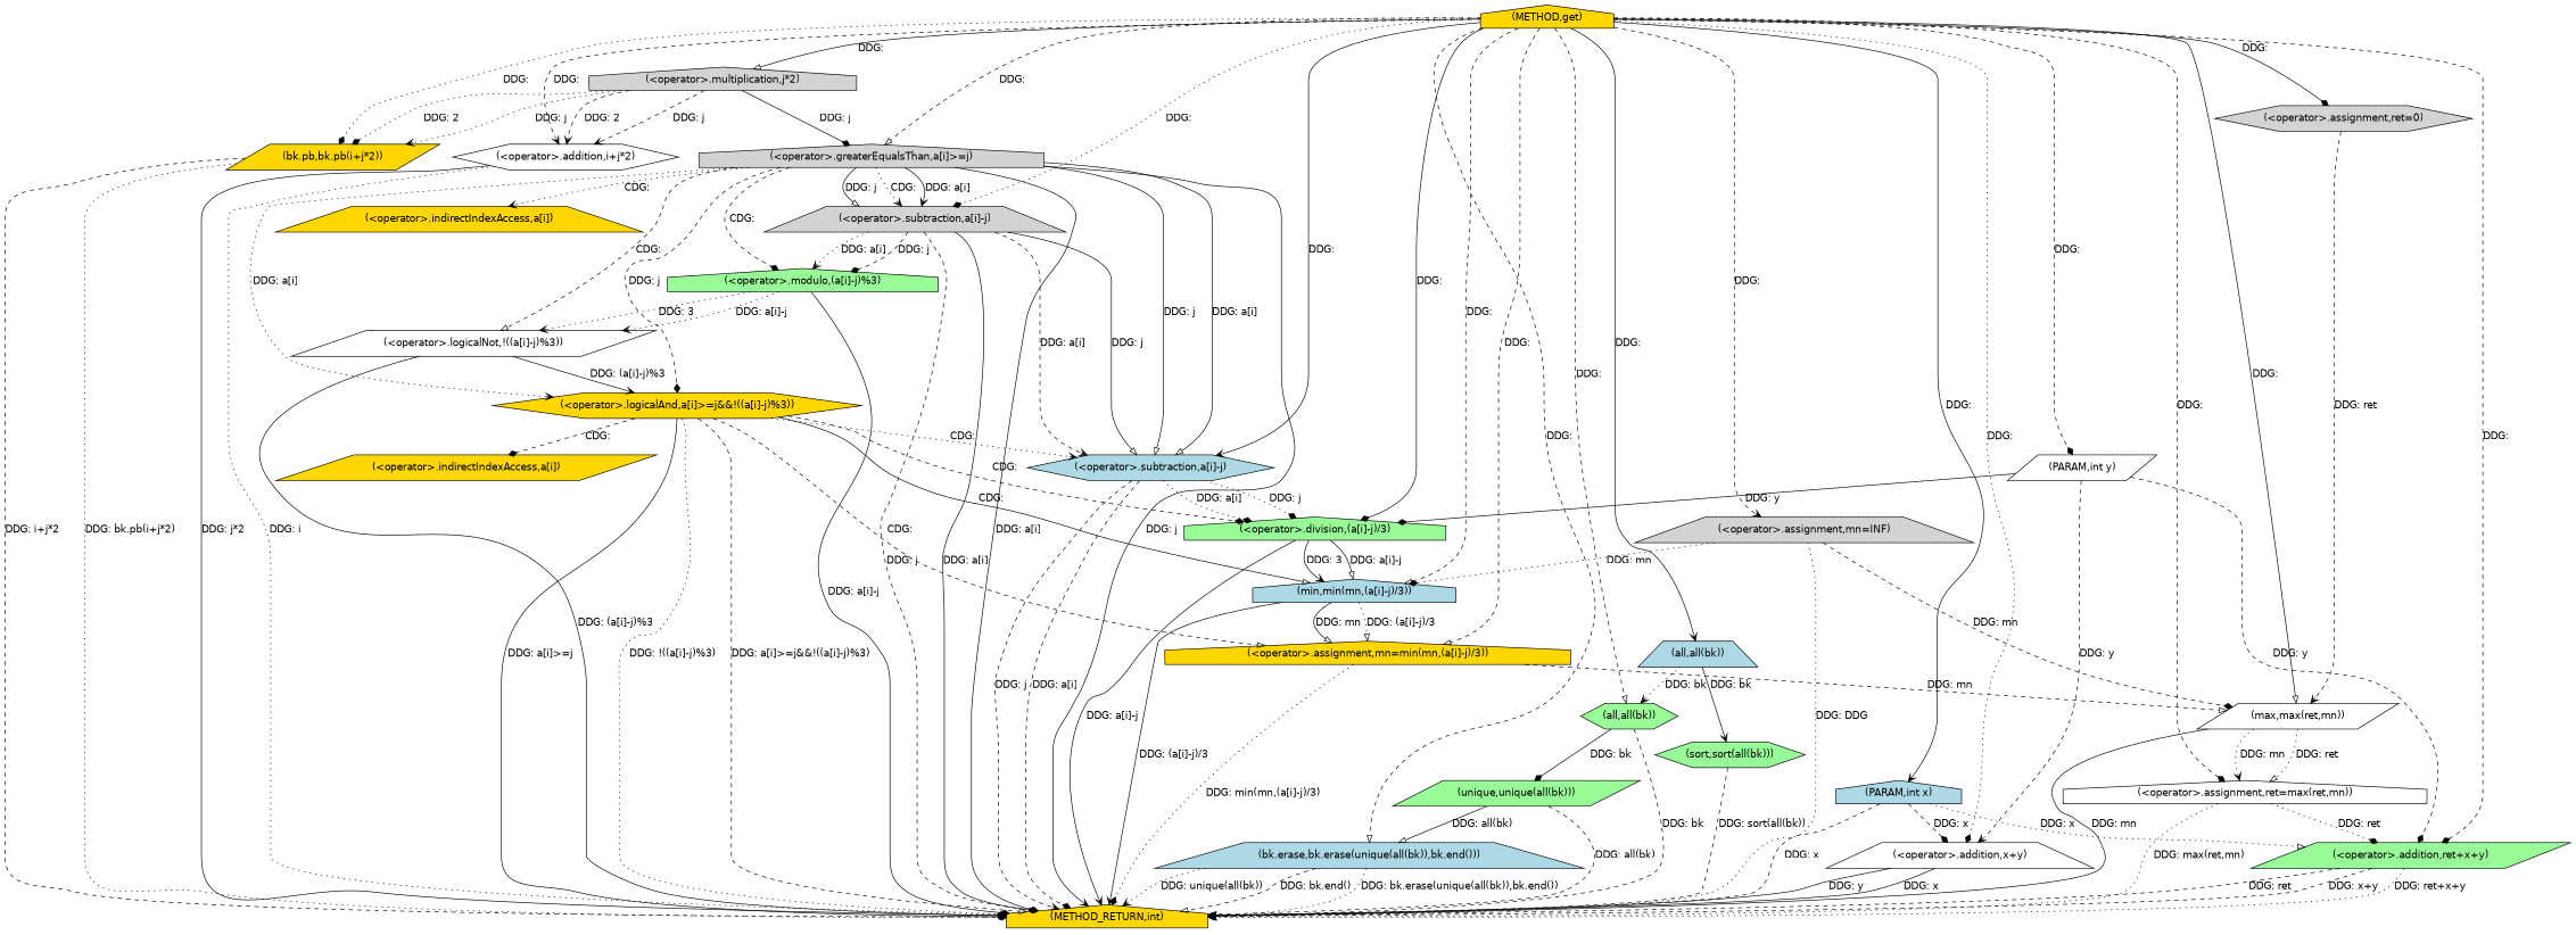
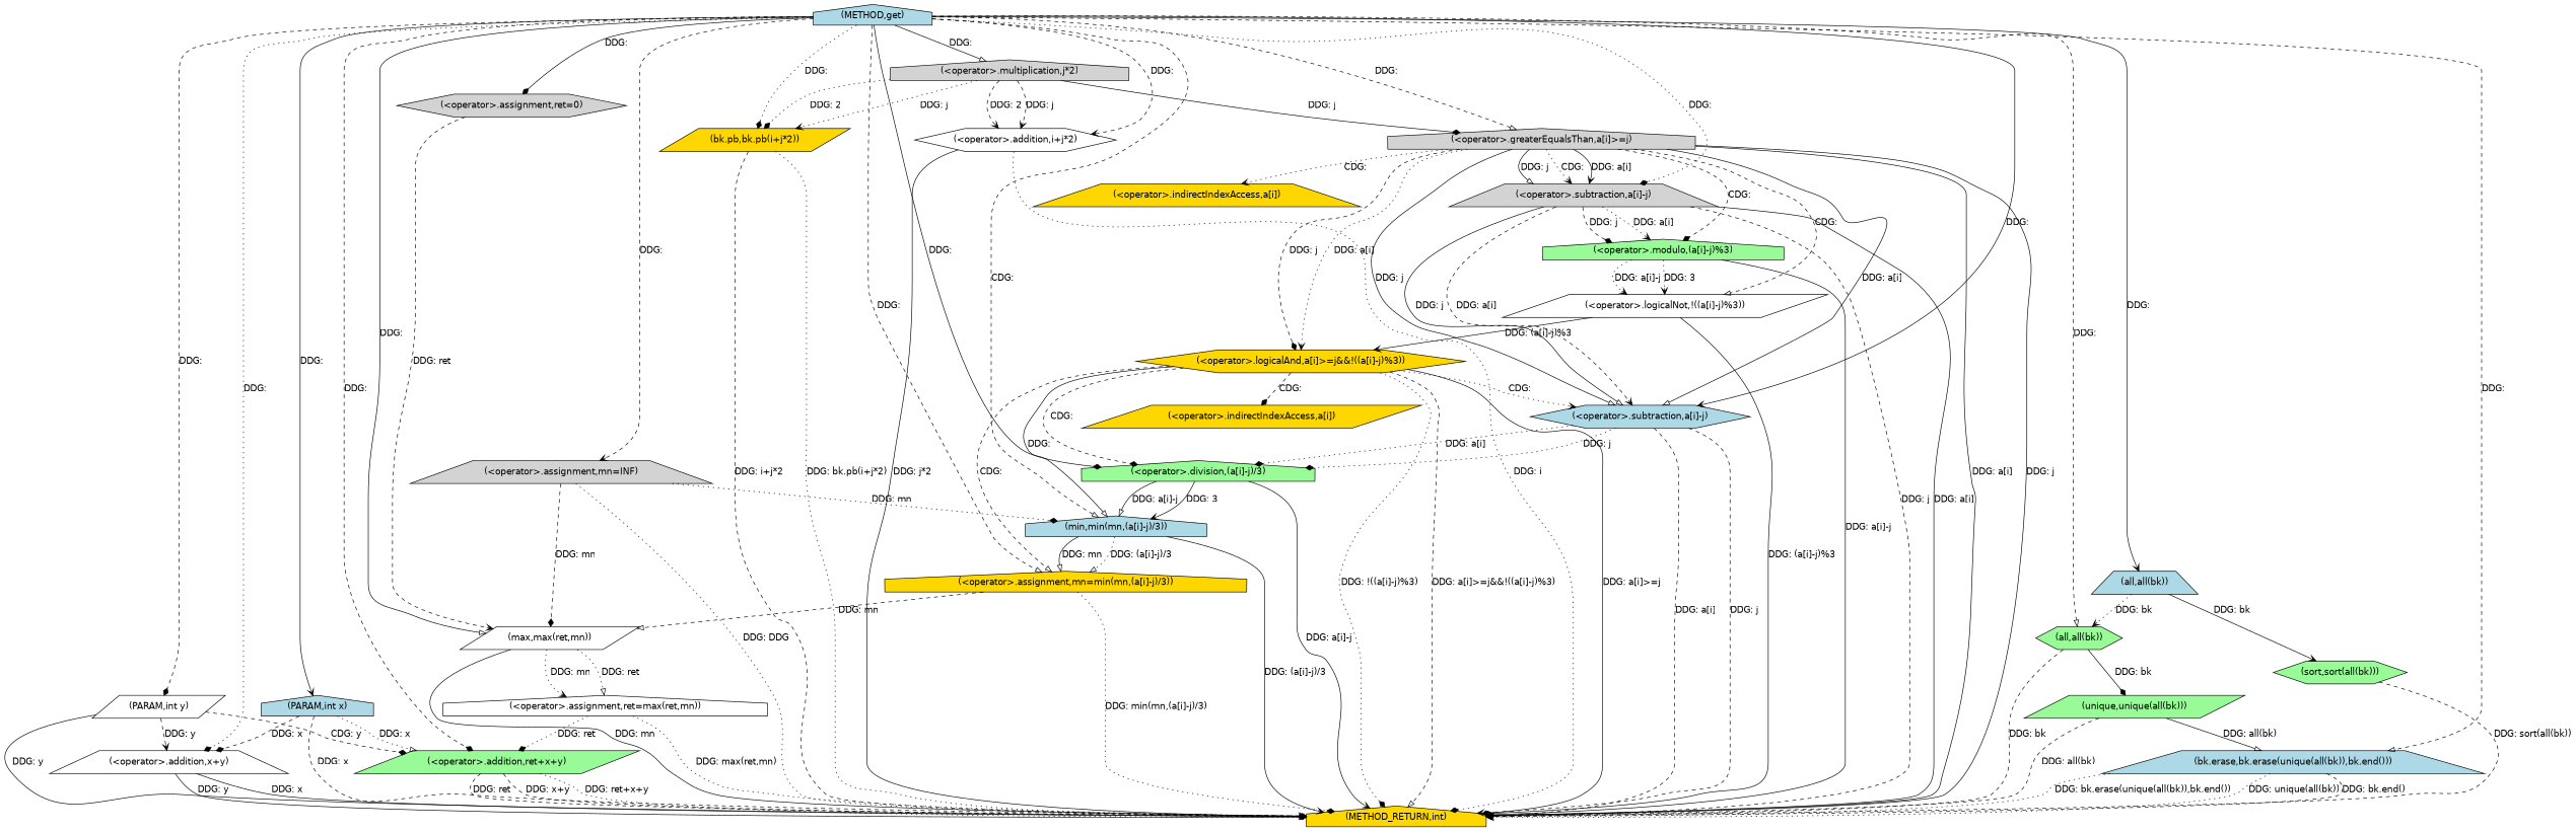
  digraph {
    fontname="DejaVu Sans"
    node [fillcolor=gold fontname="DejaVu Sans" shape=house style=filled]
    edge [arrowhead=diamond fontname="DejaVu Sans" style=dashed]
-   n1 [label="(METHOD,get)"]
+   n1 [fillcolor=lightblue label="(METHOD,get)"]
    n2 [fillcolor=lightblue label="(PARAM,int x)"]
    n3 [fillcolor=white label="(PARAM,int y)" shape=parallelogram]
    n4 [fillcolor=lightgrey label="(<operator>.assignment,ret=0)" shape=hexagon]
    n5 [label="(bk.pb,bk.pb(i+j*2))" shape=parallelogram]
    n6 [fillcolor=lightblue label="(bk.erase,bk.erase(unique(all(bk)),bk.end()))" shape=trapezium]
    n7 [fillcolor=lightgrey label="(<operator>.assignment,mn=INF)" shape=trapezium]
    n8 [fillcolor=white label="(<operator>.assignment,ret=max(ret,mn))"]
    n9 [fillcolor=palegreen label="(<operator>.addition,ret+x+y)" shape=parallelogram]
    n10 [fillcolor=white label="(<operator>.addition,i+j*2)" shape=hexagon]
    n11 [fillcolor=lightblue label="(all,all(bk))" shape=trapezium]
    n12 [label="(<operator>.assignment,mn=min(mn,(a[i]-j)/3))"]
    n13 [fillcolor=lightgrey label="(<operator>.multiplication,j*2)"]
    n14 [fillcolor=palegreen label="(all,all(bk))" shape=hexagon]
    n15 [fillcolor=white label="(max,max(ret,mn))" shape=parallelogram]
    n16 [fillcolor=white label="(<operator>.addition,x+y)" shape=trapezium]
    n17 [fillcolor=lightgrey label="(<operator>.greaterEqualsThan,a[i]>=j)"]
    n18 [fillcolor=lightblue label="(min,min(mn,(a[i]-j)/3))"]
    n19 [fillcolor=palegreen label="(<operator>.division,(a[i]-j)/3)"]
    n20 [fillcolor=lightgrey label="(<operator>.subtraction,a[i]-j)" shape=trapezium]
    n21 [fillcolor=lightblue label="(<operator>.subtraction,a[i]-j)" shape=hexagon]
    n22 [label="(METHOD_RETURN,int)"]
    n23 [fillcolor=palegreen label="(sort,sort(all(bk)))" shape=hexagon]
    n24 [fillcolor=palegreen label="(unique,unique(all(bk)))" shape=parallelogram]
    n25 [fillcolor=palegreen label="(<operator>.modulo,(a[i]-j)%3)"]
    n26 [label="(<operator>.logicalAnd,a[i]>=j&&!((a[i]-j)%3))" shape=hexagon]
    n27 [fillcolor=white label="(<operator>.logicalNot,!((a[i]-j)%3))" shape=parallelogram]
    n28 [label="(<operator>.indirectIndexAccess,a[i])" shape=trapezium]
    n29 [label="(<operator>.indirectIndexAccess,a[i])" shape=parallelogram]
    n1 -> n2 [arrowhead=vee label="DDG: " style=solid]
    n1 -> n3 [label="DDG: "]
    n1 -> n4 [label="DDG: " style=solid]
    n1 -> n5 [label="DDG: " style=dotted]
    n1 -> n6 [arrowhead=onormal label="DDG: "]
    n1 -> n7 [arrowhead=vee label="DDG: "]
-   n1 -> n8 [label="DDG: "]
    n1 -> n9 [label="DDG: "]
    n1 -> n10 [arrowhead=vee label="DDG: "]
    n1 -> n11 [arrowhead=vee label="DDG: " style=solid]
    n1 -> n12 [arrowhead=onormal label="DDG: "]
    n1 -> n13 [arrowhead=onormal label="DDG: " style=solid]
    n1 -> n14 [arrowhead=onormal label="DDG: "]
    n1 -> n15 [arrowhead=onormal label="DDG: " style=solid]
    n1 -> n16 [label="DDG: " style=dotted]
    n1 -> n17 [arrowhead=onormal label="DDG: "]
-   n1 -> n18 [arrowhead=onormal label="DDG: "]
+   n1 -> n18 [arrowhead=onormal label="CDG: "]
    n1 -> n19 [label="DDG: " style=solid]
    n1 -> n20 [label="DDG: " style=dotted]
    n1 -> n21 [arrowhead=vee label="DDG: " style=solid]
    n2 -> n9 [arrowhead=onormal label="DDG: x" style=dotted]
    n2 -> n16 [label="DDG: x"]
    n2 -> n22 [arrowhead=onormal label="DDG: x"]
-   n3 -> n9 [label="DDG: y"]
+   n3 -> n9 [label="CDG: y"]
    n3 -> n16 [arrowhead=vee label="DDG: y"]
-   n3 -> n19 [label="DDG: y" style=solid]
+   n3 -> n22 [label="DDG: y" style=solid]
    n4 -> n15 [arrowhead=vee label="DDG: ret"]
    n5 -> n22 [arrowhead=onormal label="DDG: i+j*2"]
    n5 -> n22 [label="DDG: bk.pb(i+j*2)" style=dotted]
    n6 -> n22 [arrowhead=vee label="DDG: unique(all(bk))" style=dotted]
    n6 -> n22 [arrowhead=onormal label="DDG: bk.end()"]
    n6 -> n22 [arrowhead=vee label="DDG: bk.erase(unique(all(bk)),bk.end())" style=dotted]
    n7 -> n15 [label="DDG: mn"]
    n7 -> n18 [label="DDG: mn" style=dotted]
    n7 -> n22 [label="DDG: DDG" style=dotted]
    n8 -> n9 [label="DDG: ret" style=dotted]
    n8 -> n22 [arrowhead=vee label="DDG: max(ret,mn)" style=dotted]
    n9 -> n22 [arrowhead=vee label="DDG: ret"]
    n9 -> n22 [label="DDG: x+y"]
    n9 -> n22 [arrowhead=onormal label="DDG: ret+x+y" style=dotted]
    n10 -> n22 [label="DDG: i" style=dotted]
    n10 -> n22 [label="DDG: j*2" style=solid]
    n11 -> n14 [arrowhead=vee label="DDG: bk" style=dotted]
    n11 -> n23 [arrowhead=vee label="DDG: bk" style=solid]
    n12 -> n15 [arrowhead=onormal label="DDG: mn"]
    n12 -> n22 [label="DDG: min(mn,(a[i]-j)/3)" style=dotted]
    n13 -> n5 [arrowhead=vee label="DDG: j" style=dotted]
    n13 -> n5 [label="DDG: 2" style=dotted]
    n13 -> n10 [arrowhead=vee label="DDG: j"]
    n13 -> n10 [arrowhead=vee label="DDG: 2"]
    n13 -> n17 [label="DDG: j" style=solid]
    n14 -> n22 [arrowhead=onormal label="DDG: bk"]
    n14 -> n24 [label="DDG: bk" style=solid]
    n15 -> n8 [arrowhead=vee label="DDG: mn" style=dotted]
    n15 -> n8 [arrowhead=onormal label="DDG: ret" style=dotted]
    n15 -> n22 [label="DDG: mn" style=solid]
    n16 -> n22 [arrowhead=onormal label="DDG: x" style=solid]
    n16 -> n22 [arrowhead=onormal label="DDG: y" style=solid]
    n17 -> n20 [arrowhead=vee label="DDG: a[i]" style=solid]
    n17 -> n20 [arrowhead=onormal label="DDG: j" style=solid]
    n17 -> n20 [arrowhead=vee label="CDG: " style=dotted]
    n17 -> n21 [arrowhead=onormal label="DDG: a[i]" style=solid]
    n17 -> n21 [arrowhead=onormal label="DDG: j" style=solid]
    n17 -> n22 [label="DDG: a[i]" style=solid]
    n17 -> n22 [arrowhead=vee label="DDG: j" style=solid]
    n17 -> n25 [label="CDG: "]
    n17 -> n26 [arrowhead=vee label="DDG: a[i]" style=dotted]
    n17 -> n26 [label="DDG: j"]
    n17 -> n27 [arrowhead=onormal label="CDG: "]
    n17 -> n28 [arrowhead=vee label="CDG: " style=dotted]
    n18 -> n12 [arrowhead=onormal label="DDG: (a[i]-j)/3" style=dotted]
    n18 -> n12 [arrowhead=onormal label="DDG: mn" style=solid]
    n18 -> n22 [arrowhead=vee label="DDG: (a[i]-j)/3" style=solid]
    n19 -> n18 [arrowhead=onormal label="DDG: a[i]-j" style=solid]
    n19 -> n18 [arrowhead=vee label="DDG: 3" style=solid]
    n19 -> n22 [arrowhead=vee label="DDG: a[i]-j" style=solid]
    n20 -> n21 [arrowhead=vee label="DDG: a[i]"]
    n20 -> n21 [arrowhead=onormal label="DDG: j" style=solid]
    n20 -> n22 [label="DDG: a[i]" style=solid]
    n20 -> n22 [label="DDG: j"]
    n20 -> n25 [arrowhead=vee label="DDG: a[i]" style=dotted]
    n20 -> n25 [label="DDG: j"]
    n21 -> n19 [label="DDG: j" style=dotted]
    n21 -> n19 [label="DDG: a[i]" style=dotted]
    n21 -> n22 [label="DDG: a[i]"]
    n21 -> n22 [arrowhead=vee label="DDG: j"]
    n23 -> n22 [arrowhead=vee label="DDG: sort(all(bk))"]
    n24 -> n6 [arrowhead=onormal label="DDG: all(bk)" style=solid]
    n24 -> n22 [arrowhead=onormal label="DDG: all(bk)"]
    n25 -> n22 [label="DDG: a[i]-j" style=solid]
    n25 -> n27 [arrowhead=vee label="DDG: 3" style=dotted]
    n25 -> n27 [arrowhead=vee label="DDG: a[i]-j" style=dotted]
    n26 -> n12 [arrowhead=onormal label="CDG: "]
-   n26 -> n18 [arrowhead=onormal label="CDG: " style=solid]
+   n26 -> n18 [arrowhead=onormal label="DDG: " style=solid]
    n26 -> n19 [label="CDG: "]
    n26 -> n21 [arrowhead=vee label="CDG: " style=dotted]
    n26 -> n22 [label="DDG: a[i]>=j" style=solid]
    n26 -> n22 [label="DDG: !((a[i]-j)%3)" style=dotted]
    n26 -> n22 [arrowhead=onormal label="DDG: a[i]>=j&&!((a[i]-j)%3)"]
    n26 -> n29 [label="CDG: "]
    n27 -> n22 [label="DDG: (a[i]-j)%3" style=solid]
    n27 -> n26 [arrowhead=vee label="DDG: (a[i]-j)%3" style=solid]
  }
